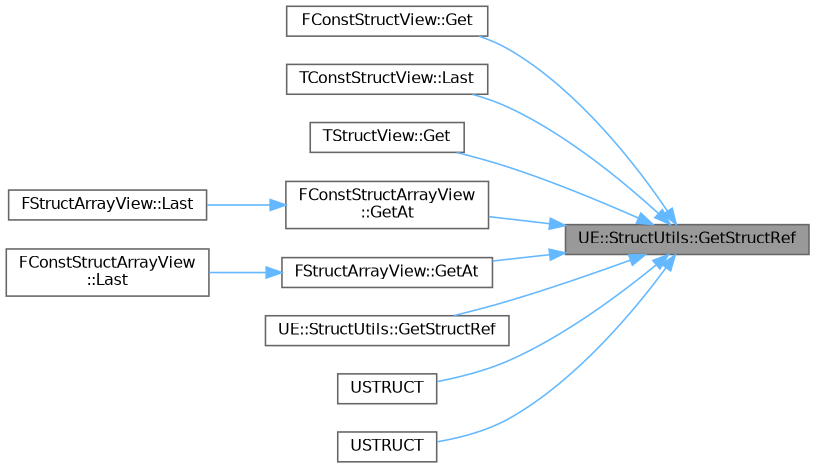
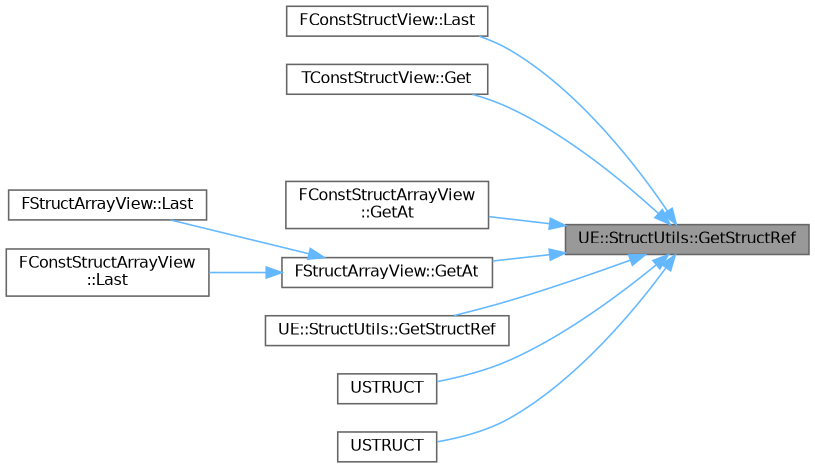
  digraph {
    rankdir=RL
    node [color=grey40 fillcolor=white fontname=Helvetica fontsize=10 shape=box style=filled]
    edge [color=steelblue1 dir=back fontname=Helvetica fontsize=10 labelfontname=Helvetica labelfontsize=10 style=solid]
    n1 [color=gray40 fillcolor=grey60 fontcolor=black height=0.2 label="UE::StructUtils::GetStructRef" width=0.4]
-   n2 [height=0.2 label="FConstStructView::Get" width=0.4]
-   n3 [height=0.2 label="TConstStructView::Last" width=0.4]
-   n4 [height=0.2 label="TStructView::Get" width=0.4]
+   n2 [height=0.2 label="FConstStructView::Last" width=0.4]
+   n3 [height=0.2 label="TConstStructView::Get" width=0.4]
    n5 [height=0.2 label="FConstStructArrayView\l::GetAt" width=0.4]
    n6 [height=0.2 label="FStructArrayView::GetAt" width=0.4]
    n7 [height=0.2 label="UE::StructUtils::GetStructRef" width=0.4]
    n8 [height=0.2 label=USTRUCT width=0.4]
    n9 [height=0.2 label=USTRUCT width=0.4]
    n10 [height=0.2 label="FConstStructArrayView\l::Last" width=0.4]
    n11 [height=0.2 label="FStructArrayView::Last" width=0.4]
    n1 -> n2
    n1 -> n3
-   n1 -> n4
    n1 -> n5
    n1 -> n6
    n1 -> n7
    n1 -> n8
    n1 -> n9
    n6 -> n10
-   n5 -> n11
+   n6 -> n11
  }
